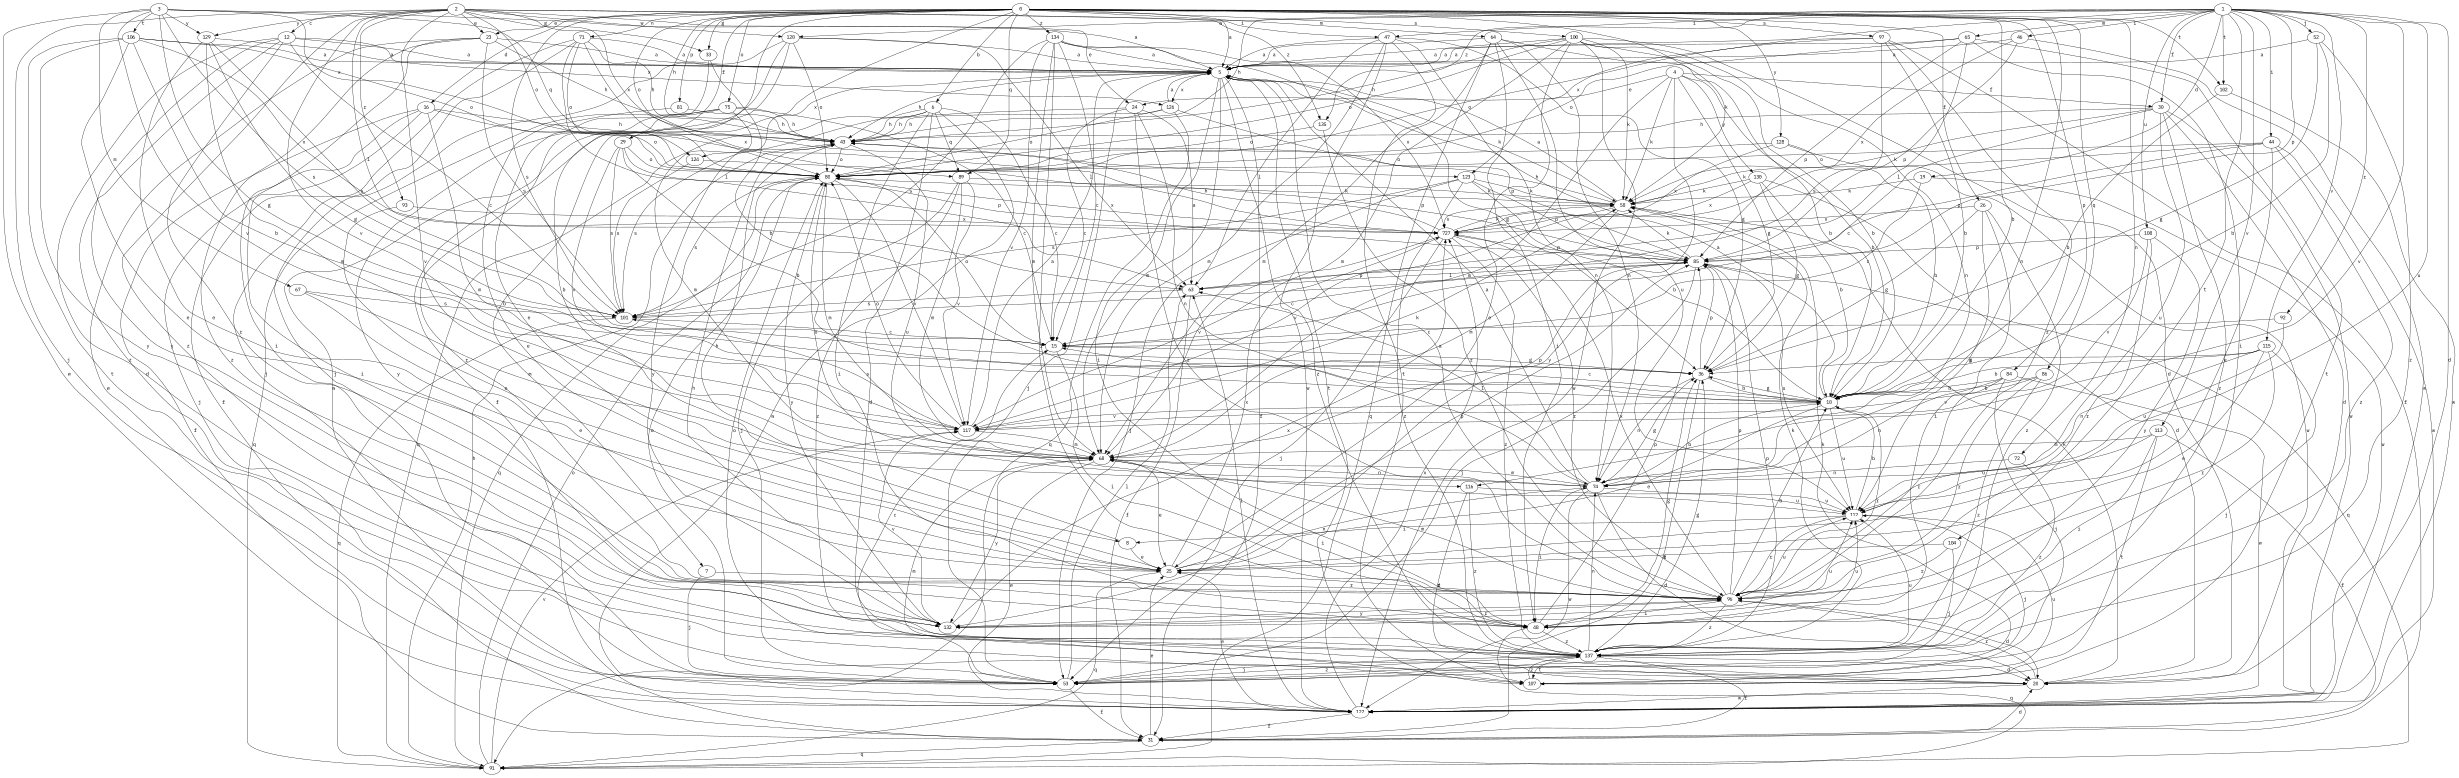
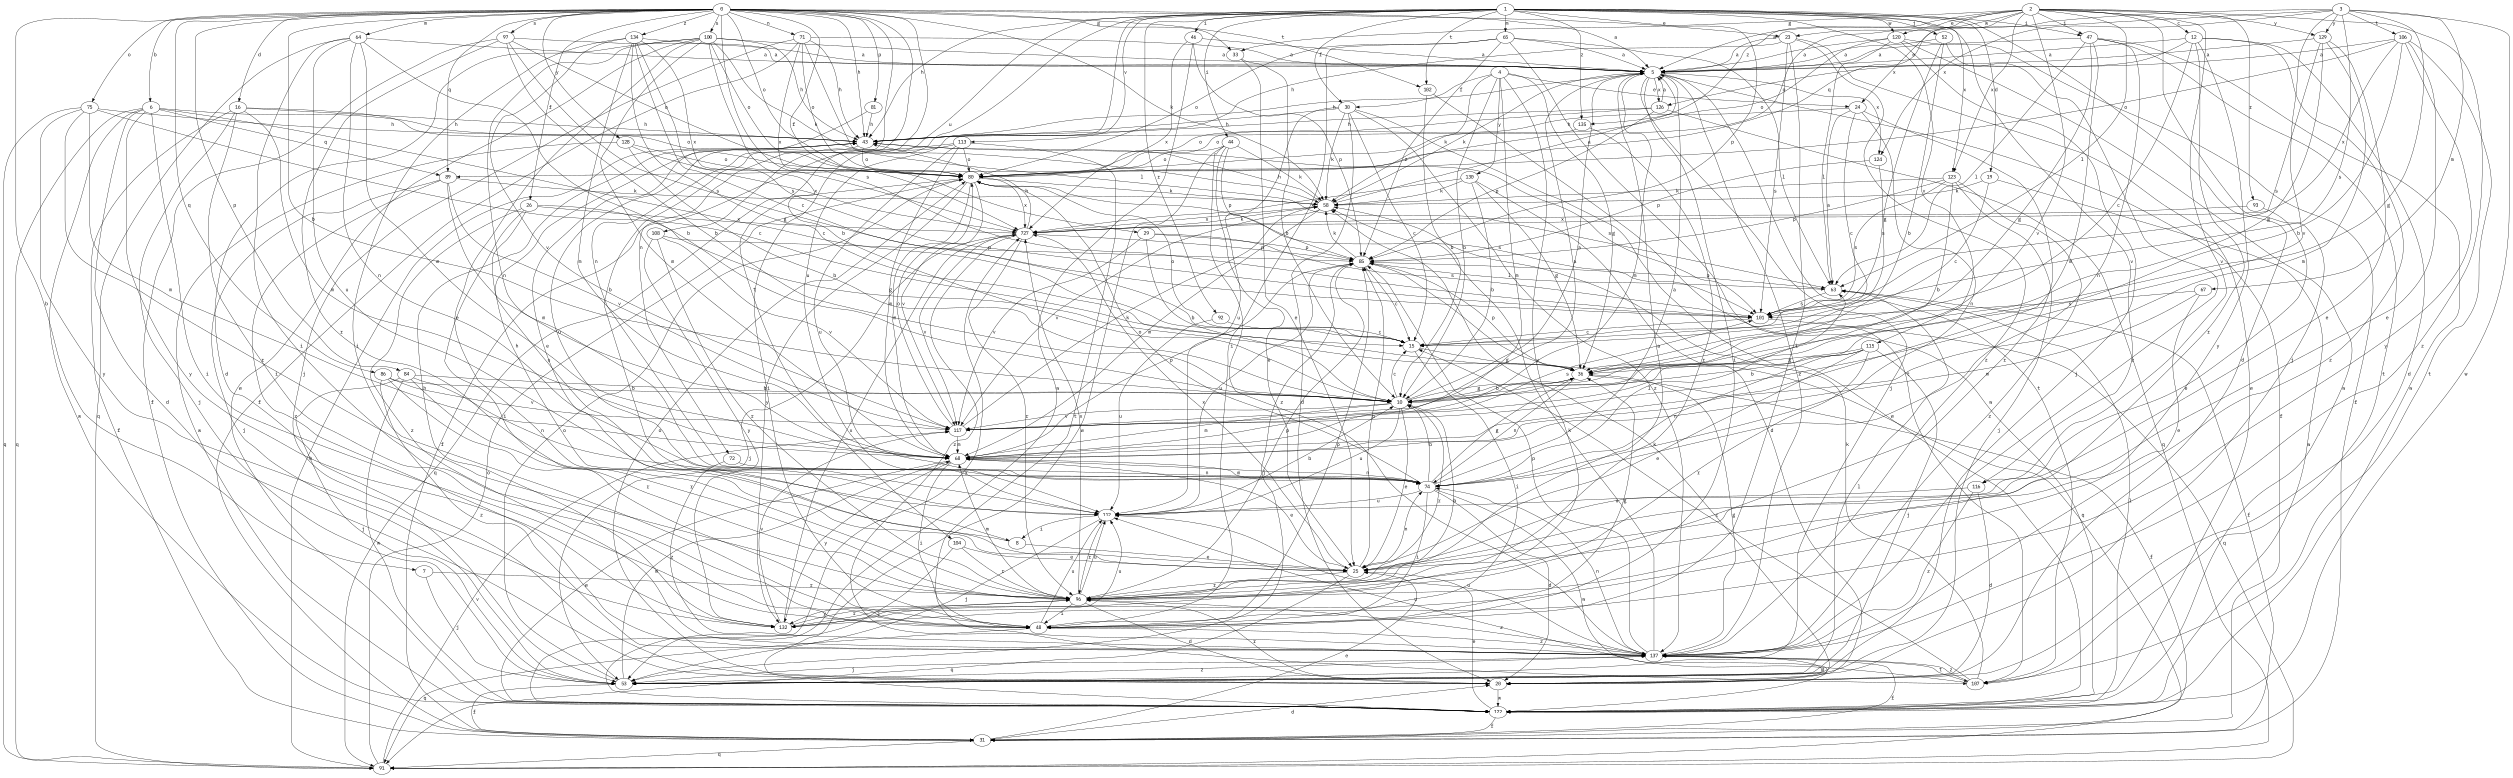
  strict digraph {
    fontname="IBM Plex Mono"
    node [fontname="IBM Plex Mono"]
    edge [fontname="IBM Plex Mono"]
    0
    5
    6
    7
    8
    10
    16
    23
    26
    29
    33
    43
    58
    64
    71
    72
    74
    75
    80
    81
    84
    86
    89
    97
    100
    101
    102
    128
    134
    53
    137
    124
    68
    31
    48
    107
    126
    20
    122
    15
    132
    91
    96
    25
    112
    117
    36
    n48 [label=727]
    85
    63
    1
    19
    30
    44
    46
    47
    52
    65
    92
    104
    108
    113
    115
    116
    120
    123
    135
    2
    12
    24
    93
    129
    3
    67
    106
    4
    130
    0 -> 5 [label=a]
    0 -> 6 [label=b]
    0 -> 7 [label=b]
    0 -> 8 [label=b]
    0 -> 10 [label=b]
    0 -> 16 [label=d]
    0 -> 23 [label=e]
    0 -> 26 [label=f]
    0 -> 29 [label=f]
    0 -> 33 [label=g]
    0 -> 43 [label=h]
    0 -> 58 [label=k]
    0 -> 64 [label=m]
    0 -> 71 [label=n]
    0 -> 72 [label=n]
    0 -> 74 [label=n]
    0 -> 75 [label=o]
    0 -> 80 [label=o]
    0 -> 81 [label=p]
    0 -> 84 [label=p]
    0 -> 86 [label=q]
    0 -> 89 [label=q]
    0 -> 97 [label=s]
    0 -> 100 [label=s]
    0 -> 101 [label=s]
    0 -> 102 [label=t]
    0 -> 128 [label=y]
    0 -> 134 [label=z]
    5 -> 43 [label=h]
    5 -> 58 [label=k]
    5 -> 53 [label=j]
    5 -> 137 [label=z]
    5 -> 124 [label=x]
    5 -> 68 [label=m]
    5 -> 31 [label=f]
    5 -> 48 [label=i]
    5 -> 107 [label=t]
    5 -> 126 [label=x]
    6 -> 43 [label=h]
    6 -> 89 [label=q]
    6 -> 48 [label=i]
    6 -> 20 [label=d]
    6 -> 122 [label=w]
    6 -> 15 [label=c]
    6 -> 132 [label=y]
    6 -> 91 [label=q]
    7 -> 53 [label=j]
    7 -> 96 [label=r]
    8 -> 43 [label=h]
    8 -> 25 [label=e]
    10 -> 5 [label=a]
+   10 -> 68 [label=m]
    10 -> 15 [label=c]
    10 -> 96 [label=r]
    10 -> 25 [label=e]
    10 -> 112 [label=u]
    10 -> 117 [label=v]
    10 -> 36 [label=g]
    16 -> 43 [label=h]
    16 -> 80 [label=o]
    16 -> 53 [label=j]
    16 -> 68 [label=m]
    16 -> 31 [label=f]
    16 -> 48 [label=i]
    23 -> 5 [label=a]
    23 -> 43 [label=h]
    23 -> 101 [label=s]
    23 -> 137 [label=z]
    23 -> 48 [label=i]
    23 -> 122 [label=w]
    26 -> 137 [label=z]
    26 -> 48 [label=i]
    26 -> 112 [label=u]
    26 -> 36 [label=g]
    26 -> n48 [label=x]
    29 -> 10 [label=b]
    29 -> 101 [label=s]
    29 -> 117 [label=v]
    29 -> 85 [label=p]
    33 -> 10 [label=b]
    33 -> 25 [label=e]
    43 -> 80 [label=o]
    43 -> 101 [label=s]
    43 -> 112 [label=u]
    58 -> 5 [label=a]
    58 -> 43 [label=h]
    58 -> 68 [label=m]
    58 -> 117 [label=v]
    58 -> n48 [label=x]
    64 -> 5 [label=a]
    64 -> 10 [label=b]
    64 -> 74 [label=n]
    64 -> 68 [label=m]
    64 -> 48 [label=i]
    64 -> 91 [label=q]
    64 -> 112 [label=u]
    71 -> 5 [label=a]
    71 -> 43 [label=h]
    71 -> 80 [label=o]
    71 -> 53 [label=j]
    71 -> 31 [label=f]
    71 -> n48 [label=x]
    71 -> 63 [label=l]
    72 -> 74 [label=n]
    72 -> 137 [label=z]
    74 -> 5 [label=a]
    74 -> 10 [label=b]
    74 -> 80 [label=o]
    74 -> 68 [label=m]
    74 -> 48 [label=i]
    74 -> 20 [label=d]
    74 -> 122 [label=w]
    74 -> 112 [label=u]
    74 -> 36 [label=g]
    74 -> 63 [label=l]
    75 -> 43 [label=h]
    75 -> 68 [label=m]
    75 -> 15 [label=c]
    75 -> 132 [label=y]
    75 -> 91 [label=q]
    75 -> 96 [label=r]
    80 -> 58 [label=k]
    80 -> 101 [label=s]
    80 -> 68 [label=m]
    80 -> 132 [label=y]
    80 -> 91 [label=q]
    80 -> 117 [label=v]
    80 -> n48 [label=x]
    81 -> 43 [label=h]
    81 -> 25 [label=e]
    84 -> 10 [label=b]
    84 -> 74 [label=n]
    84 -> 53 [label=j]
    84 -> 122 [label=w]
    84 -> 96 [label=r]
    86 -> 10 [label=b]
    86 -> 137 [label=z]
    86 -> 96 [label=r]
    86 -> 117 [label=v]
    89 -> 58 [label=k]
    89 -> 53 [label=j]
    89 -> 137 [label=z]
    89 -> 68 [label=m]
    89 -> 117 [label=v]
    97 -> 5 [label=a]
    97 -> 10 [label=b]
    97 -> 80 [label=o]
    97 -> 101 [label=s]
    97 -> 31 [label=f]
    97 -> 96 [label=r]
    100 -> 5 [label=a]
    100 -> 10 [label=b]
    100 -> 43 [label=h]
    100 -> 58 [label=k]
    100 -> 74 [label=n]
    100 -> 80 [label=o]
    100 -> 68 [label=m]
    100 -> 20 [label=d]
    100 -> 122 [label=w]
    100 -> 25 [label=e]
    101 -> 15 [label=c]
    101 -> 91 [label=q]
    102 -> 10 [label=b]
    102 -> 122 [label=w]
    128 -> 10 [label=b]
    128 -> 80 [label=o]
    128 -> 122 [label=w]
    128 -> n48 [label=x]
    134 -> 5 [label=a]
    134 -> 101 [label=s]
    134 -> 68 [label=m]
    134 -> 48 [label=i]
    134 -> 15 [label=c]
    134 -> 117 [label=v]
    134 -> 36 [label=g]
    134 -> n48 [label=x]
    53 -> 80 [label=o]
    53 -> 137 [label=z]
    53 -> 68 [label=m]
    53 -> 31 [label=f]
    53 -> 63 [label=l]
    137 -> 58 [label=k]
    137 -> 74 [label=n]
    137 -> 53 [label=j]
    137 -> 31 [label=f]
    137 -> 107 [label=t]
    137 -> 20 [label=d]
    137 -> 112 [label=u]
    137 -> 36 [label=g]
    137 -> 85 [label=p]
    124 -> 101 [label=s]
    124 -> 85 [label=p]
    68 -> 74 [label=n]
    68 -> 48 [label=i]
    68 -> 122 [label=w]
    68 -> 132 [label=y]
    68 -> 25 [label=e]
    68 -> 85 [label=p]
    31 -> 20 [label=d]
    31 -> 91 [label=q]
    31 -> 25 [label=e]
    48 -> 137 [label=z]
    48 -> 91 [label=q]
    48 -> 112 [label=u]
    48 -> 36 [label=g]
    48 -> 85 [label=p]
    107 -> 58 [label=k]
    107 -> 137 [label=z]
    107 -> 15 [label=c]
    107 -> 112 [label=u]
    126 -> 5 [label=a]
    126 -> 43 [label=h]
    126 -> 80 [label=o]
    126 -> 91 [label=q]
    126 -> 85 [label=p]
    20 -> 58 [label=k]
    20 -> 80 [label=o]
    20 -> 122 [label=w]
    20 -> 96 [label=r]
    122 -> 31 [label=f]
    122 -> 25 [label=e]
    122 -> n48 [label=x]
    122 -> 63 [label=l]
    15 -> 80 [label=o]
    15 -> 48 [label=i]
    15 -> 36 [label=g]
    132 -> 43 [label=h]
    132 -> 96 [label=r]
    132 -> 112 [label=u]
    132 -> 117 [label=v]
    132 -> n48 [label=x]
    91 -> 43 [label=h]
    91 -> 80 [label=o]
    91 -> 117 [label=v]
    96 -> 5 [label=a]
    96 -> 10 [label=b]
    96 -> 137 [label=z]
    96 -> 68 [label=m]
    96 -> 48 [label=i]
    96 -> 20 [label=d]
    96 -> 132 [label=y]
    96 -> 112 [label=u]
    96 -> n48 [label=x]
    96 -> 85 [label=p]
    25 -> 74 [label=n]
    25 -> 91 [label=q]
    25 -> 96 [label=r]
    25 -> n48 [label=x]
    25 -> 85 [label=p]
    112 -> 8 [label=i]
    112 -> 10 [label=b]
    112 -> 53 [label=j]
    112 -> 96 [label=r]
    117 -> 5 [label=a]
    117 -> 58 [label=k]
    117 -> 80 [label=o]
    117 -> 101 [label=s]
    117 -> 68 [label=m]
    36 -> 10 [label=b]
    36 -> 74 [label=n]
    36 -> 31 [label=f]
    36 -> 85 [label=p]
    n48 -> 43 [label=h]
    n48 -> 58 [label=k]
    n48 -> 53 [label=j]
    n48 -> 137 [label=z]
    n48 -> 96 [label=r]
    n48 -> 117 [label=v]
    n48 -> 85 [label=p]
    85 -> 58 [label=k]
    85 -> 53 [label=j]
    85 -> 15 [label=c]
    85 -> 91 [label=q]
    85 -> 112 [label=u]
    85 -> 63 [label=l]
    63 -> 101 [label=s]
    63 -> 31 [label=f]
    63 -> 85 [label=p]
    1 -> 43 [label=h]
    1 -> 102 [label=t]
    1 -> 20 [label=d]
    1 -> 112 [label=u]
    1 -> 85 [label=p]
    1 -> 19 [label=d]
    1 -> 30 [label=f]
    1 -> 44 [label=i]
    1 -> 46 [label=i]
    1 -> 47 [label=i]
    1 -> 52 [label=j]
    1 -> 65 [label=m]
    1 -> 92 [label=r]
    1 -> 104 [label=t]
    1 -> 108 [label=u]
    1 -> 113 [label=v]
    1 -> 115 [label=v]
    1 -> 116 [label=v]
    1 -> 120 [label=w]
    1 -> 123 [label=x]
    1 -> 135 [label=z]
    19 -> 58 [label=k]
    19 -> 122 [label=w]
    19 -> 15 [label=c]
    30 -> 43 [label=h]
    30 -> 58 [label=k]
    30 -> 137 [label=z]
    30 -> 20 [label=d]
    30 -> 122 [label=w]
    30 -> 15 [label=c]
    30 -> 112 [label=u]
    44 -> 58 [label=k]
    44 -> 80 [label=o]
    44 -> 137 [label=z]
    44 -> 122 [label=w]
    44 -> 25 [label=e]
    44 -> 85 [label=p]
    46 -> 5 [label=a]
    46 -> 122 [label=w]
    46 -> n48 [label=x]
    46 -> 85 [label=p]
    47 -> 5 [label=a]
    47 -> 74 [label=n]
    47 -> 68 [label=m]
    47 -> 107 [label=t]
    47 -> 122 [label=w]
    47 -> 36 [label=g]
    47 -> 63 [label=l]
    52 -> 5 [label=a]
    52 -> 10 [label=b]
    52 -> 137 [label=z]
    52 -> 36 [label=g]
    65 -> 5 [label=a]
    65 -> 80 [label=o]
    65 -> 48 [label=i]
    65 -> 107 [label=t]
-   65 -> 85 [label=p]
+   65 -> 85 [label=z]
    65 -> 63 [label=l]
    92 -> 15 [label=c]
    92 -> 112 [label=u]
    104 -> 53 [label=j]
    104 -> 96 [label=r]
    104 -> 25 [label=e]
    108 -> 132 [label=y]
    108 -> 96 [label=r]
    108 -> 117 [label=v]
    108 -> 85 [label=p]
-   29 -> 80 [label=o]
+   113 -> 80 [label=o]
    113 -> 68 [label=m]
    113 -> 31 [label=f]
    113 -> 48 [label=i]
    113 -> 107 [label=t]
    113 -> 112 [label=u]
    115 -> 10 [label=b]
    115 -> 74 [label=n]
    115 -> 53 [label=j]
    115 -> 96 [label=r]
    115 -> 25 [label=e]
    115 -> 36 [label=g]
    116 -> 137 [label=z]
    116 -> 20 [label=d]
    116 -> 112 [label=u]
    120 -> 5 [label=a]
    120 -> 80 [label=o]
    120 -> 53 [label=j]
    120 -> 31 [label=f]
    120 -> 122 [label=w]
    120 -> 63 [label=l]
    123 -> 10 [label=b]
    123 -> 58 [label=k]
    123 -> 101 [label=s]
    123 -> 53 [label=j]
    123 -> 137 [label=z]
    123 -> 85 [label=p]
    135 -> 80 [label=o]
    135 -> 96 [label=r]
    2 -> 23 [label=e]
    2 -> 33 [label=g]
    2 -> 80 [label=o]
    2 -> 53 [label=j]
    2 -> 137 [label=z]
    2 -> 117 [label=v]
    2 -> 63 [label=l]
    2 -> 47 [label=i]
    2 -> 116 [label=v]
    2 -> 120 [label=w]
    2 -> 123 [label=x]
    2 -> 135 [label=z]
    2 -> 12 [label=c]
    2 -> 24 [label=e]
    2 -> 93 [label=r]
    2 -> 129 [label=y]
    12 -> 5 [label=a]
    12 -> 137 [label=z]
    12 -> 126 [label=x]
    12 -> 20 [label=d]
    12 -> 15 [label=c]
    12 -> 132 [label=y]
    12 -> 96 [label=r]
    24 -> 43 [label=h]
    24 -> 74 [label=n]
    24 -> 15 [label=c]
    24 -> 96 [label=r]
    24 -> 63 [label=a]
    93 -> 25 [label=e]
    93 -> n48 [label=x]
    129 -> 5 [label=a]
    129 -> 101 [label=s]
    129 -> 68 [label=m]
    129 -> 25 [label=e]
    129 -> 36 [label=g]
    3 -> 5 [label=a]
    3 -> 89 [label=q]
    3 -> 101 [label=s]
    3 -> 124 [label=x]
    3 -> 122 [label=w]
    3 -> 117 [label=v]
    3 -> 36 [label=g]
    3 -> 129 [label=y]
    3 -> 67 [label=m]
    3 -> 106 [label=t]
    67 -> 101 [label=s]
    67 -> 68 [label=m]
    67 -> 25 [label=e]
    106 -> 5 [label=a]
    106 -> 10 [label=b]
    106 -> 80 [label=o]
    106 -> 107 [label=t]
    106 -> 132 [label=y]
    106 -> 25 [label=e]
    106 -> n48 [label=x]
    4 -> 10 [label=b]
    4 -> 58 [label=k]
    4 -> 68 [label=m]
    4 -> 132 [label=y]
    4 -> 36 [label=g]
    4 -> 30 [label=f]
    4 -> 24 [label=e]
    4 -> 130 [label=y]
    130 -> 10 [label=b]
    130 -> 58 [label=k]
    130 -> 20 [label=d]
    130 -> 36 [label=g]
    130 -> n48 [label=x]
  }
